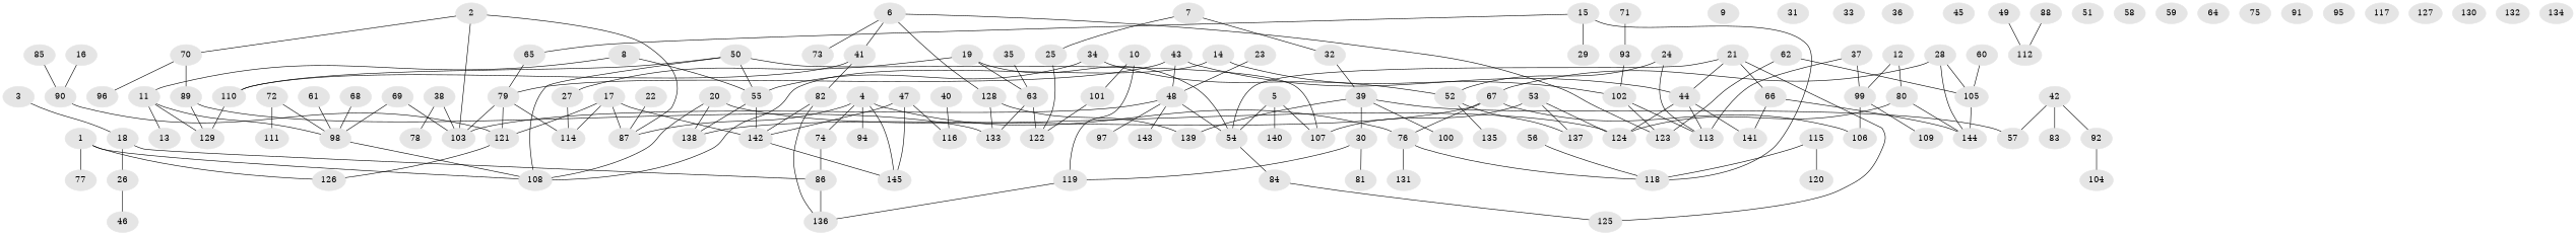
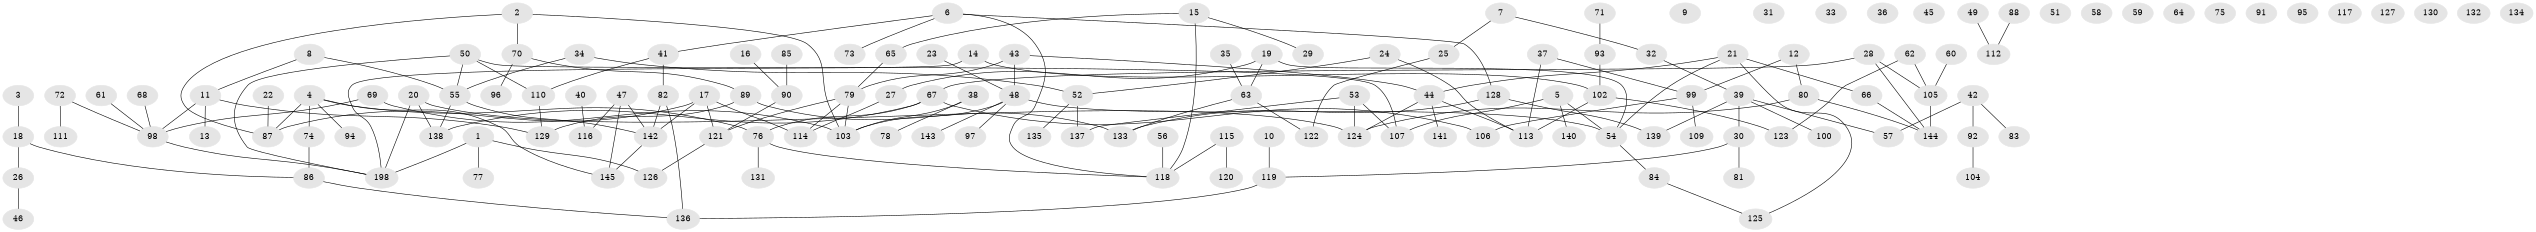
  graph {
    node [color=gray90 style=filled]
    1
    77
-   108
+   108 [label=198]
    126
    2
    70
    87
    103
    89
    96
    3
    18
    26
    86
    4
    74
    76
    94
    145
    118
    131
    5
    54
    107
    140
    84
    6
    41
    73
    123
    128
    82
    110
    139
    133
    7
    25
    32
    122
    39
    8
    11
    55
    13
    98
    129
    142
    138
    9
    10
-   101
    119
    136
    12
    80
    99
    124
    144
    106
    109
    14
    102
    113
    15
    29
    65
    79
    16
    90
    121
    17
    114
    46
    19
    27
    63
    20
    21
    44
    66
    125
    141
    22
    23
    48
    97
    143
    24
    52
    135
    137
    28
    67
    105
    30
    81
    31
    57
    100
    33
    34
    35
    36
    37
    38
    78
    40
    116
    42
    83
    92
    104
    43
    45
    47
    49
    112
    50
    51
    53
    56
    58
    59
    60
    61
    62
    64
    68
    69
    71
    93
    72
    111
    75
    85
    88
    91
    95
    115
    120
    117
    127
    130
    132
    134
    1 -- 77
    1 -- 108
    1 -- 126
    2 -- 70
    2 -- 87
    2 -- 103
    70 -- 89
    70 -- 96
    89 -- 133
    89 -- 129
    3 -- 18
    18 -- 26
    18 -- 86
    26 -- 46
    86 -- 136
    4 -- 87
    4 -- 74
    4 -- 76
    4 -- 94
    4 -- 145
    74 -- 86
    76 -- 118
    76 -- 131
    5 -- 54
    5 -- 107
    5 -- 140
    54 -- 84
    84 -- 125
    6 -- 41
    6 -- 73
-   6 -- 123
+   6 -- 118
    6 -- 128
    41 -- 82
    41 -- 110
    128 -- 139
    128 -- 133
    82 -- 142
    82 -- 136
    110 -- 129
    7 -- 25
    7 -- 32
    25 -- 122
    32 -- 39
    39 -- 139
    39 -- 30
    39 -- 57
    39 -- 100
    8 -- 11
    8 -- 55
    11 -- 13
    11 -- 98
    11 -- 129
    55 -- 142
    55 -- 138
    98 -- 108
    142 -- 145
-   10 -- 101
    10 -- 119
-   101 -- 122
    119 -- 136
    12 -- 80
    12 -- 99
    80 -- 124
    80 -- 144
    99 -- 106
    99 -- 109
    14 -- 108
    14 -- 102
    102 -- 123
    102 -- 113
    15 -- 118
    15 -- 29
    15 -- 65
    65 -- 79
    79 -- 103
    79 -- 121
    79 -- 114
    16 -- 90
    90 -- 121
    121 -- 126
    17 -- 87
    17 -- 142
    17 -- 121
    17 -- 114
    19 -- 54
    19 -- 27
    19 -- 63
    27 -- 114
    63 -- 133
    63 -- 122
    20 -- 108
    20 -- 138
    20 -- 124
    21 -- 54
    21 -- 44
    21 -- 66
    21 -- 125
    44 -- 124
    44 -- 113
    44 -- 141
    66 -- 144
-   66 -- 141
    22 -- 87
    23 -- 48
    48 -- 103
    48 -- 54
    48 -- 97
    48 -- 143
    24 -- 113
    24 -- 52
    52 -- 135
    52 -- 137
    28 -- 144
    28 -- 67
    28 -- 105
    67 -- 76
    67 -- 138
    67 -- 106
    105 -- 144
    30 -- 119
    30 -- 81
    34 -- 55
    34 -- 52
    35 -- 63
    37 -- 99
    37 -- 113
    38 -- 103
    38 -- 78
    40 -- 116
    42 -- 57
    42 -- 83
    42 -- 92
    92 -- 104
    43 -- 79
    43 -- 44
    43 -- 48
    47 -- 145
    47 -- 142
    47 -- 116
    49 -- 112
    50 -- 108
    50 -- 107
    50 -- 110
    50 -- 55
    53 -- 107
    53 -- 124
    53 -- 137
    56 -- 118
    60 -- 105
    61 -- 98
    62 -- 123
    62 -- 105
    68 -- 98
    69 -- 103
    69 -- 98
    71 -- 93
    93 -- 102
    72 -- 98
    72 -- 111
    85 -- 90
    88 -- 112
    115 -- 118
    115 -- 120
  }
